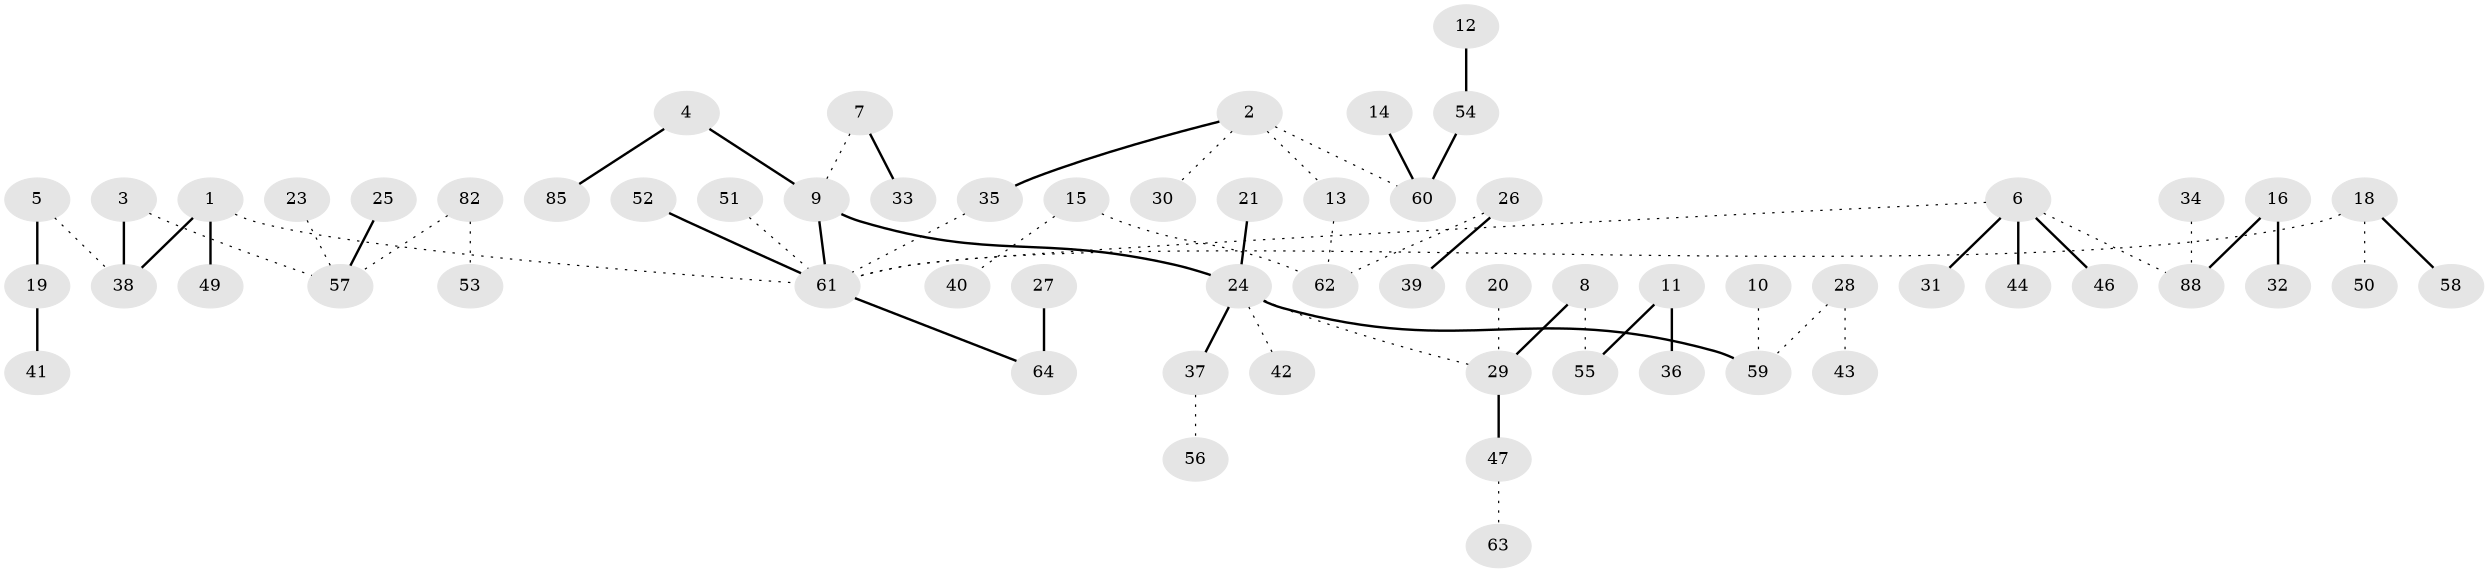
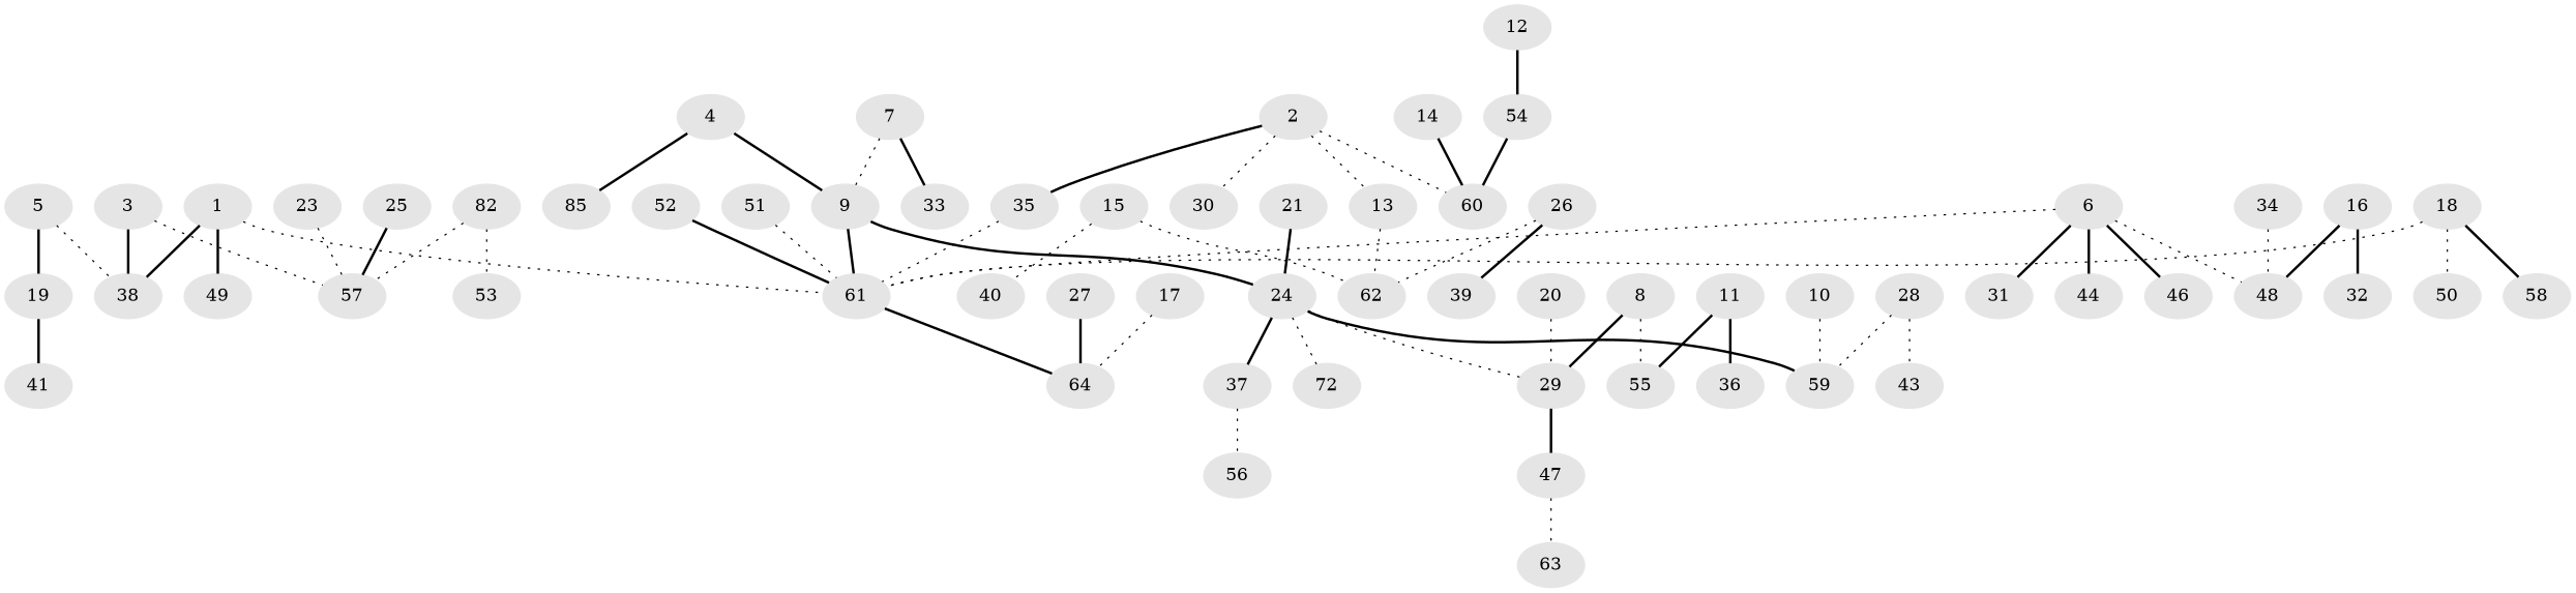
  graph {
    fontname="DejaVu Serif"
    node [color=gray90 fontname="DejaVu Serif" style=filled]
    edge [fontname="DejaVu Serif" style=bold weight=1.0]
    1
    38
    49
    61
    64
    2
    13
    30
    35
    60
    62
    3
    57
    4
    9
    n16 [label=85]
    24
    5
    19
    41
    6
    31
    44
    46
-   48 [label=88]
+   48
    7
    33
    8
    29
    55
    47
    59
    37
-   42
+   42 [label=72]
    10
    11
    36
    12
    54
    14
    15
    40
    16
    32
+   17
    18
    50
    58
    20
    21
    n51 [label=82]
    53
    23
    56
    25
    26
    39
    27
    28
    43
    63
    34
    51
    52
    1 -- 38
    1 -- 49
    1 -- 61 [style=dotted]
    61 -- 64
    2 -- 13 [style=dotted]
    2 -- 30 [style=dotted]
    2 -- 35
    2 -- 60 [style=dotted]
    13 -- 62 [style=dotted]
    35 -- 61 [style=dotted]
    3 -- 38
    3 -- 57 [style=dotted]
    4 -- 9
    4 -- n16
    9 -- 61
    9 -- 24
    24 -- 29 [style=dotted]
    24 -- 59
    24 -- 37
    24 -- 42 [style=dotted]
    5 -- 38 [style=dotted]
    5 -- 19
    19 -- 41
    6 -- 61 [style=dotted]
    6 -- 31
    6 -- 44
    6 -- 46
    6 -- 48 [style=dotted]
    7 -- 9 [style=dotted]
    7 -- 33
    8 -- 29
    8 -- 55 [style=dotted]
    29 -- 47
    47 -- 63 [style=dotted]
    37 -- 56 [style=dotted]
    10 -- 59 [style=dotted]
    11 -- 55
    11 -- 36
    12 -- 54
    54 -- 60
    14 -- 60
    15 -- 62 [style=dotted]
    15 -- 40 [style=dotted]
    16 -- 48
    16 -- 32
+   17 -- 64 [style=dotted]
    18 -- 61 [style=dotted]
    18 -- 50 [style=dotted]
    18 -- 58
    20 -- 29 [style=dotted]
    21 -- 24
    n51 -- 57 [style=dotted]
    n51 -- 53 [style=dotted]
    23 -- 57 [style=dotted]
    25 -- 57
    26 -- 62 [style=dotted]
    26 -- 39
    27 -- 64
    28 -- 59 [style=dotted]
    28 -- 43 [style=dotted]
    34 -- 48 [style=dotted]
    51 -- 61 [style=dotted]
    52 -- 61
  }
